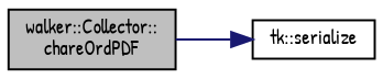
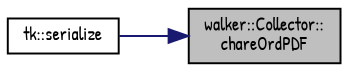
  digraph {
    rankdir=LR
    fontname="Patrick Hand"
    node [color=black fontname="Patrick Hand" fontsize=9 shape=record]
    n1 [fillcolor=grey75 fontcolor=black height=0.2 label="walker::Collector::\lchareOrdPDF" style=filled width=0.4]
    n2 [height=0.2 label="tk::serialize" width=0.4]
-   n1 -> n2 [color=midnightblue fontname="Patrick Hand" fontsize=9 labelfontname="sans-serif" labelfontsize=9 style=solid]
+   n2 -> n1 [color=midnightblue fontname="Patrick Hand" fontsize=9 labelfontname="sans-serif" labelfontsize=9 style=solid]
  }
